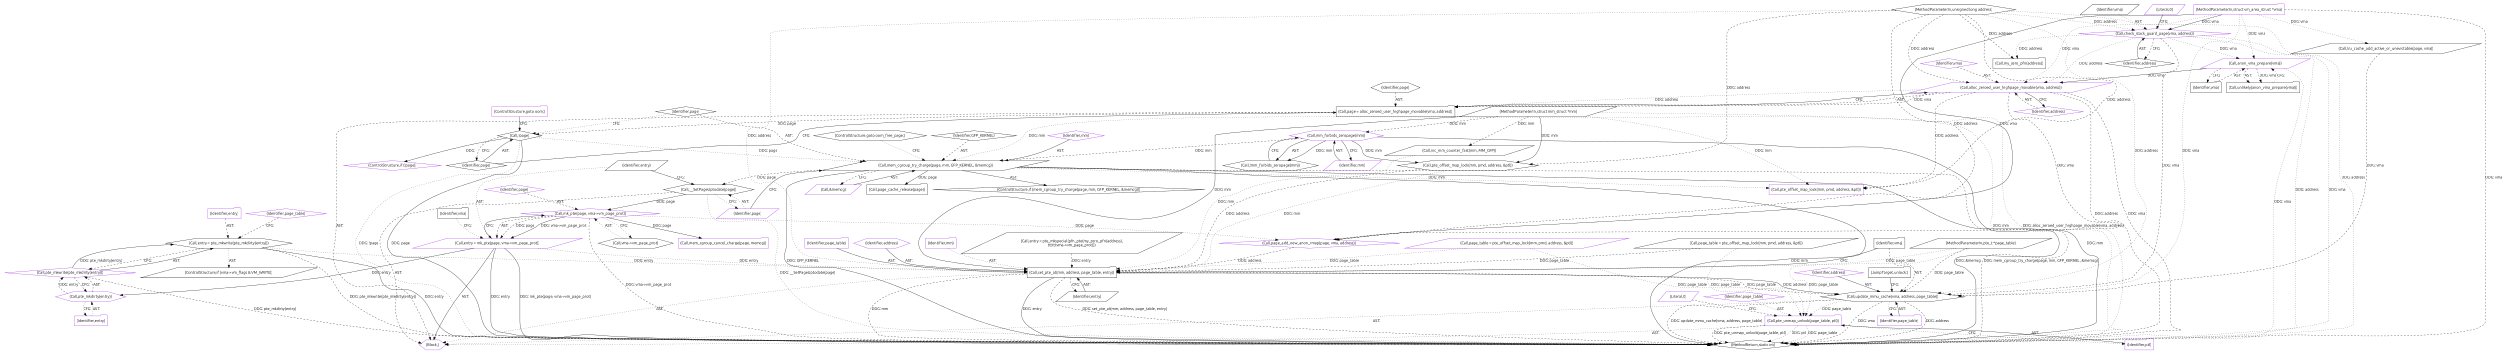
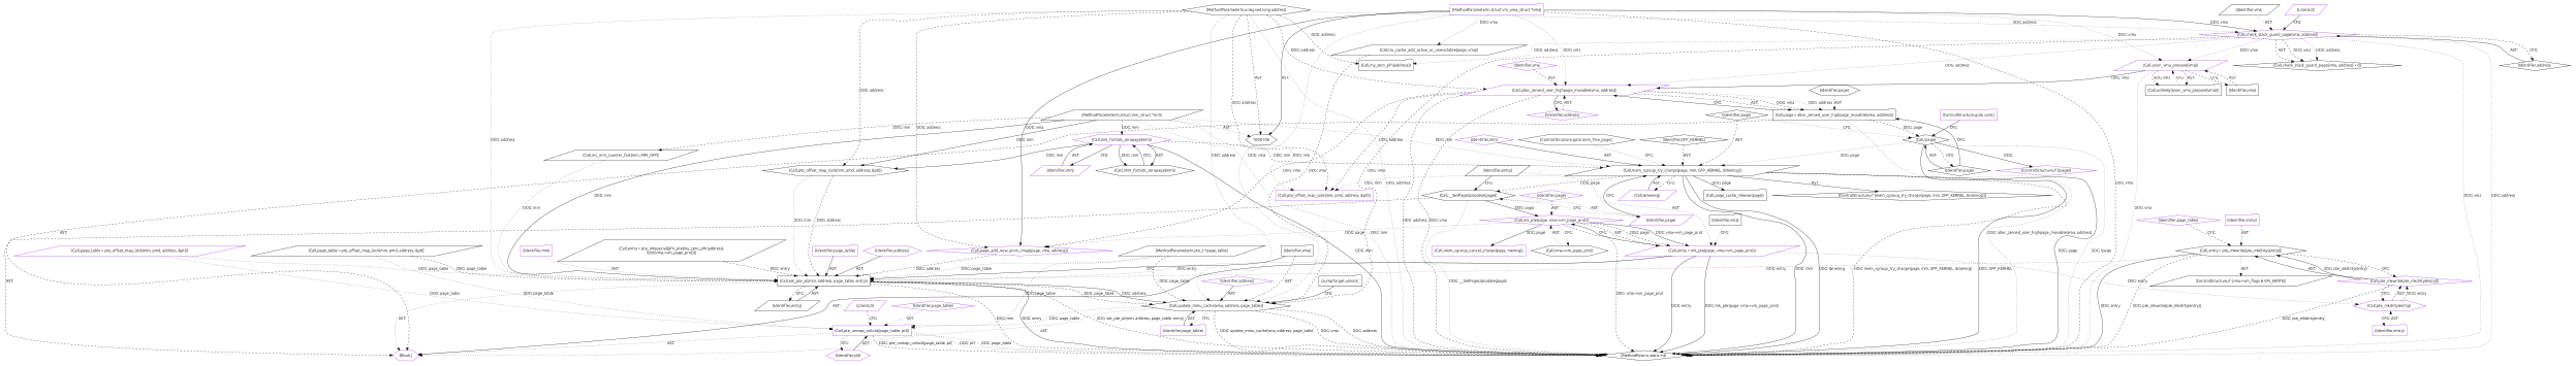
  digraph {
    fontname=Ubuntu
    node [color=black fontname=Ubuntu shape=diamond]
    edge [fontname=Ubuntu style=dashed]
    n1 [label="(Call,entry = pte_mkwrite(pte_mkdirty(entry)))" shape=hexagon]
    n2 [color=purple label="(Call,pte_mkwrite(pte_mkdirty(entry)))"]
    n3 [label="(Call,set_pte_at(mm, address, page_table, entry))" shape=folder]
    n4 [label="(ControlStructure,if (vma->vm_flags & VM_WRITE))" shape=parallelogram]
    n5 [label="(MethodReturn,static int)"]
    n6 [color=purple label="(Call,pte_mkdirty(entry))" shape=hexagon]
    n7 [color=purple label="(Block,)" shape=hexagon]
    n8 [label="(Call,update_mmu_cache(vma, address, page_table))" shape=hexagon]
    n9 [label="(Identifier,entry)" shape=parallelogram]
    n10 [color=purple label="(Identifier,entry)" shape=folder]
    n11 [color=purple label="(Call,entry = mk_pte(page, vma->vm_page_prot))" shape=parallelogram]
    n12 [color=purple label="(Call,mk_pte(page, vma->vm_page_prot))"]
    n13 [color=purple label="(Call,page_add_new_anon_rmap(page, vma, address))"]
    n14 [color=purple label="(Call,mem_cgroup_cancel_charge(page, memcg))" shape=folder]
    n15 [label="(Call,vma->vm_page_prot)" shape=hexagon]
    n16 [label="(Call,__SetPageUptodate(page))" shape=hexagon]
    n17 [color=purple label="(Identifier,page)" shape=parallelogram]
    n18 [label="(Call,mem_cgroup_try_charge(page, mm, GFP_KERNEL, &memcg))" shape=parallelogram]
    n19 [color=purple label="(Call,&memcg)" shape=parallelogram]
    n20 [label="(Call,page_cache_release(page))" shape=folder]
    n21 [label="(ControlStructure,if (mem_cgroup_try_charge(page, mm, GFP_KERNEL, &memcg)))"]
    n22 [color=purple label="(Call,pte_offset_map_lock(mm, pmd, address, &ptl))" shape=folder]
    n23 [label="(Call,!page)"]
    n24 [label="(Identifier,page)"]
    n25 [color=purple label="(ControlStructure,if (!page))"]
    n26 [label="(Call,page = alloc_zeroed_user_highpage_movable(vma, address))" shape=folder]
    n27 [color=purple label="(Call,alloc_zeroed_user_highpage_movable(vma, address))" shape=parallelogram]
    n28 [color=purple label="(Identifier,address)"]
    n29 [color=purple label="(Call,anon_vma_prepare(vma))" shape=parallelogram]
    n30 [label="(Call,unlikely(anon_vma_prepare(vma)))" shape=folder]
    n31 [label="(Identifier,vma)" shape=folder]
    n32 [color=purple label="(Call,check_stack_guard_page(vma, address))"]
    n33 [label="(Call,my_zero_pfn(address))" shape=folder]
    n34 [label="(Identifier,address)"]
+   n35 [label="(Call,check_stack_guard_page(vma, address) < 0)"]
    n36 [color=purple label="(Call,pte_unmap_unlock(page_table, ptl))" shape=folder]
    n37 [color=purple label="(Identifier,page_table)" shape=folder]
    n38 [color=purple label="(MethodParameterIn,struct vm_area_struct *vma)" shape=folder]
    n39 [label="(Call,lru_cache_add_active_or_unevictable(page, vma))" shape=parallelogram]
+   1000106 [shape=hexagon]
    n41 [label="(MethodParameterIn,unsigned long address)" shape=hexagon]
    n42 [label="(Call,pte_offset_map_lock(mm, pmd, address, &ptl))" shape=hexagon]
    n43 [color=purple label="(Call,mm_forbids_zeropage(mm))" shape=hexagon]
    n44 [label="(Call,!mm_forbids_zeropage(mm))" shape=hexagon]
    n45 [color=purple label="(Identifier,mm)" shape=parallelogram]
    n46 [label="(MethodParameterIn,struct mm_struct *mm)" shape=parallelogram]
    n47 [label="(Call,inc_mm_counter_fast(mm, MM_GFP))" shape=parallelogram]
-   n48 [color=purple label="(Identifier,ptl)" shape=folder]
+   n48 [color=purple label="(Identifier,ptl)" shape=hexagon]
    n49 [label="(Identifier,entry)" shape=parallelogram]
    n50 [label="(MethodParameterIn,pte_t *page_table)" shape=parallelogram]
    n51 [color=purple label="(Identifier,entry)" shape=folder]
    n52 [label="(Identifier,page)" shape=hexagon]
    n53 [label="(Call,page_table = pte_offset_map_lock(mm, pmd, address, &ptl))" shape=parallelogram]
    n54 [color=purple label="(Identifier,mm)"]
    n55 [color=purple label="(Identifier,page_table)"]
    n56 [color=purple label="(Identifier,vma)"]
    n57 [color=purple label="(Identifier,page_table)"]
    n58 [color=purple label="(Identifier,page_table)" shape=folder]
    n59 [label="(Identifier,page)"]
    n60 [label="(Identifier,vma)" shape=parallelogram]
    n61 [color=purple label="(Identifier,address)" shape=hexagon]
    n62 [label="(Identifier,vma)" shape=folder]
    n63 [color=purple label="(Identifier,mm)" shape=folder]
    n64 [color=purple label="(Identifier,address)"]
    n65 [label="(JumpTarget,unlock:)" shape=folder]
    n66 [color=purple label="(Call,page_table = pte_offset_map_lock(mm, pmd, address, &ptl))" shape=parallelogram]
    n67 [label="(Call,entry = pte_mkspecial(pfn_pte(my_zero_pfn(address),\n\t\t\t\t\t\tvma->vm_page_prot)))" shape=parallelogram]
    n68 [color=purple label="(Literal,0)" shape=parallelogram]
    n69 [label="(Identifier,vma)" shape=folder]
    n70 [label="(ControlStructure,goto oom_free_page;)" shape=hexagon]
    n71 [color=purple label="(Literal,0)" shape=parallelogram]
    n72 [color=purple label="(ControlStructure,goto oom;)" shape=folder]
    n73 [label="(Identifier,GFP_KERNEL)"]
    n74 [color=purple label="(Identifier,page)"]
    n1 -> n2 [label="CFG: "]
    n1 -> n3 [label="DDG: entry" style=dotted]
    n1 -> n4 [label="AST: " style=dotted]
    n1 -> n5 [label="DDG: pte_mkwrite(pte_mkdirty(entry))"]
    n1 -> n5 [label="DDG: entry" style=solid]
    n2 -> n1 [label="AST: " style=solid]
    n2 -> n1 [label="DDG: pte_mkdirty(entry)" style=solid]
    n2 -> n5 [label="DDG: pte_mkdirty(entry)"]
    n2 -> n6 [label="CFG: "]
    n3 -> n5 [label="DDG: mm"]
    n3 -> n5 [label="DDG: entry" style=solid]
    n3 -> n5 [label="DDG: set_pte_at(mm, address, page_table, entry)"]
    n3 -> n7 [label="AST: " style=dotted]
    n3 -> n8 [label="DDG: address" style=solid]
    n3 -> n8 [label="DDG: page_table"]
    n3 -> n9 [label="CFG: "]
    n6 -> n2 [label="AST: "]
    n6 -> n2 [label="DDG: entry"]
    n6 -> n10 [label="CFG: " style=dotted]
    n8 -> n5 [label="DDG: address"]
    n8 -> n5 [label="DDG: update_mmu_cache(vma, address, page_table)"]
    n8 -> n5 [label="DDG: vma"]
    n8 -> n7 [label="AST: " style=dotted]
    n8 -> n36 [label="DDG: page_table" style=dotted]
    n8 -> n37 [label="CFG: " style=dotted]
    n9 -> n3 [label="AST: " style=solid]
    n10 -> n6 [label="AST: " style=dotted]
    n11 -> n3 [label="DDG: entry" style=dotted]
    n11 -> n5 [label="DDG: entry" style=solid]
    n11 -> n5 [label="DDG: mk_pte(page, vma->vm_page_prot)" style=solid]
-   n11 -> n6 [label="DDG: entry" style=solid]
+   n11 -> n6 [label="DDG: entry" style=dotted]
    n11 -> n7 [label="AST: " style=solid]
    n11 -> n12 [label="CFG: " style=solid]
    n12 -> n5 [label="DDG: vma->vm_page_prot"]
    n12 -> n11 [label="AST: "]
    n12 -> n11 [label="DDG: page"]
    n12 -> n11 [label="DDG: vma->vm_page_prot" style=solid]
    n12 -> n13 [label="DDG: page" style=dotted]
    n12 -> n14 [label="DDG: page" style=solid]
    n12 -> n15 [label="CFG: " style=dotted]
    n13 -> n3 [label="DDG: address"]
    n15 -> n12 [label="AST: " style=dotted]
    n16 -> n5 [label="DDG: __SetPageUptodate(page)" style=dotted]
    n16 -> n7 [label="AST: "]
    n16 -> n12 [label="DDG: page" style=solid]
    n16 -> n17 [label="CFG: " style=dotted]
    n17 -> n16 [label="AST: " style=dotted]
    n17 -> n18 [label="CFG: " style=solid]
    n18 -> n5 [label="DDG: mem_cgroup_try_charge(page, mm, GFP_KERNEL, &memcg)"]
    n18 -> n5 [label="DDG: GFP_KERNEL" style=solid]
    n18 -> n5 [label="DDG: mm" style=solid]
    n18 -> n5 [label="DDG: &memcg" style=solid]
    n18 -> n16 [label="DDG: page"]
    n18 -> n19 [label="CFG: "]
    n18 -> n20 [label="DDG: page" style=solid]
    n18 -> n21 [label="AST: " style=solid]
    n18 -> n22 [label="DDG: mm" style=dotted]
    n19 -> n18 [label="AST: " style=solid]
    n23 -> n5 [label="DDG: !page" style=dotted]
    n23 -> n5 [label="DDG: page" style=solid]
    n23 -> n18 [label="DDG: page" style=dotted]
    n23 -> n24 [label="CFG: "]
    n23 -> n25 [label="DDG: " style=solid]
    n24 -> n23 [label="AST: " style=solid]
    n24 -> n26 [label="CFG: " style=solid]
    n26 -> n5 [label="DDG: alloc_zeroed_user_highpage_movable(vma, address)" style=dotted]
    n26 -> n7 [label="AST: "]
    n26 -> n23 [label="DDG: page"]
    n26 -> n27 [label="CFG: " style=solid]
    n27 -> n5 [label="DDG: address"]
    n27 -> n5 [label="DDG: vma"]
    n27 -> n13 [label="DDG: vma"]
    n27 -> n22 [label="DDG: address"]
    n27 -> n26 [label="AST: "]
    n27 -> n26 [label="DDG: vma"]
    n27 -> n26 [label="DDG: address" style=dotted]
    n27 -> n28 [label="CFG: " style=solid]
    n28 -> n27 [label="AST: "]
    n29 -> n5 [label="DDG: vma" style=dotted]
    n29 -> n27 [label="DDG: vma" style=solid]
    n29 -> n30 [label="AST: "]
    n29 -> n30 [label="DDG: vma"]
    n29 -> n31 [label="CFG: "]
    n30 -> n29 [label="CFG: " style=dotted]
    n31 -> n29 [label="AST: "]
    n32 -> n5 [label="DDG: address" style=dotted]
    n32 -> n5 [label="DDG: vma" style=dotted]
    n32 -> n8 [label="DDG: vma"]
    n32 -> n27 [label="DDG: address" style=dotted]
    n32 -> n29 [label="DDG: vma" style=dotted]
    n32 -> n33 [label="DDG: address" style=dotted]
    n32 -> n34 [label="CFG: "]
+   n32 -> n35 [label="AST: "]
+   n32 -> n35 [label="DDG: vma"]
+   n32 -> n35 [label="DDG: address" style=dotted]
    n34 -> n32 [label="AST: " style=solid]
    n36 -> n5 [label="DDG: pte_unmap_unlock(page_table, ptl)"]
    n36 -> n5 [label="DDG: ptl" style=dotted]
    n36 -> n5 [label="DDG: page_table" style=dotted]
    n36 -> n7 [label="AST: " style=dotted]
    n36 -> n48 [label="CFG: " style=dotted]
    n37 -> n8 [label="AST: " style=solid]
    n38 -> n5 [label="DDG: vma"]
    n38 -> n8 [label="DDG: vma" style=dotted]
    n38 -> n13 [label="DDG: vma" style=solid]
    n38 -> n27 [label="DDG: vma" style=dotted]
    n38 -> n29 [label="DDG: vma" style=dotted]
    n38 -> n32 [label="DDG: vma" style=solid]
    n38 -> n39 [label="DDG: vma" style=dotted]
+   n38 -> 1000106 [label="AST: " style=solid]
    n39 -> n8 [label="DDG: vma"]
    n41 -> n3 [label="DDG: address" style=dotted]
    n41 -> n5 [label="DDG: address" style=dotted]
    n41 -> n8 [label="DDG: address" style=dotted]
    n41 -> n13 [label="DDG: address"]
    n41 -> n22 [label="DDG: address"]
    n41 -> n27 [label="DDG: address"]
    n41 -> n32 [label="DDG: address" style=dotted]
    n41 -> n33 [label="DDG: address"]
+   n41 -> 1000106 [label="AST: "]
    n41 -> n42 [label="DDG: address"]
    n42 -> n3 [label="DDG: mm" style=dotted]
    n42 -> n3 [label="DDG: address"]
    n43 -> n5 [label="DDG: mm" style=solid]
    n43 -> n18 [label="DDG: mm"]
    n43 -> n42 [label="DDG: mm" style=solid]
    n43 -> n44 [label="AST: " style=solid]
    n43 -> n44 [label="DDG: mm" style=solid]
    n43 -> n45 [label="CFG: " style=solid]
    n44 -> n43 [label="CFG: " style=solid]
    n45 -> n43 [label="AST: " style=solid]
    n46 -> n3 [label="DDG: mm" style=solid]
    n46 -> n5 [label="DDG: mm" style=dotted]
    n46 -> n18 [label="DDG: mm" style=dotted]
    n46 -> n22 [label="DDG: mm" style=dotted]
+   n46 -> 1000106 [label="AST: " style=dotted]
    n46 -> n42 [label="DDG: mm" style=solid]
    n46 -> n43 [label="DDG: mm"]
    n46 -> n47 [label="DDG: mm"]
    n47 -> n3 [label="DDG: mm" style=dotted]
    n48 -> n36 [label="AST: " style=solid]
    n49 -> n11 [label="AST: " style=dotted]
    n49 -> n16 [label="CFG: " style=solid]
    n50 -> n3 [label="DDG: page_table" style=dotted]
    n50 -> n8 [label="DDG: page_table"]
    n50 -> n36 [label="DDG: page_table" style=dotted]
    n51 -> n1 [label="AST: "]
    n52 -> n26 [label="AST: "]
    n53 -> n3 [label="DDG: page_table"]
    n53 -> n36 [label="DDG: page_table" style=dotted]
    n54 -> n18 [label="AST: " style=solid]
    n55 -> n36 [label="AST: " style=dotted]
    n56 -> n27 [label="AST: "]
    n57 -> n1 [label="CFG: "]
    n58 -> n3 [label="AST: " style=solid]
    n59 -> n18 [label="AST: "]
    n59 -> n23 [label="CFG: " style=dotted]
    n60 -> n32 [label="AST: " style=dotted]
    n61 -> n3 [label="AST: " style=solid]
    n62 -> n11 [label="CFG: " style=dotted]
    n63 -> n3 [label="AST: " style=dotted]
    n64 -> n8 [label="AST: " style=solid]
    n65 -> n8 [label="CFG: " style=solid]
    n66 -> n3 [label="DDG: page_table" style=dotted]
    n66 -> n36 [label="DDG: page_table" style=dotted]
    n67 -> n3 [label="DDG: entry"]
    n68 -> n36 [label="CFG: "]
    n69 -> n3 [label="CFG: " style=solid]
    n69 -> n8 [label="AST: "]
    n70 -> n18 [label="CFG: " style=dotted]
    n71 -> n32 [label="CFG: " style=solid]
    n72 -> n23 [label="CFG: " style=solid]
    n73 -> n18 [label="AST: "]
    n74 -> n12 [label="AST: "]
  }
